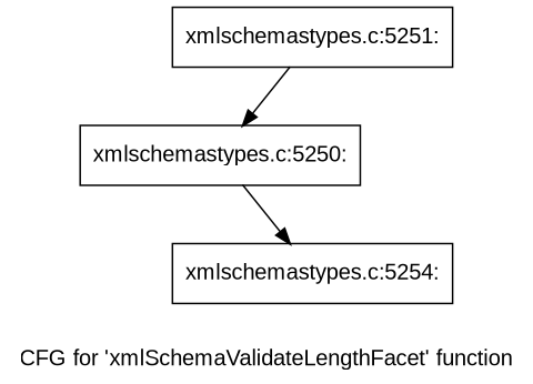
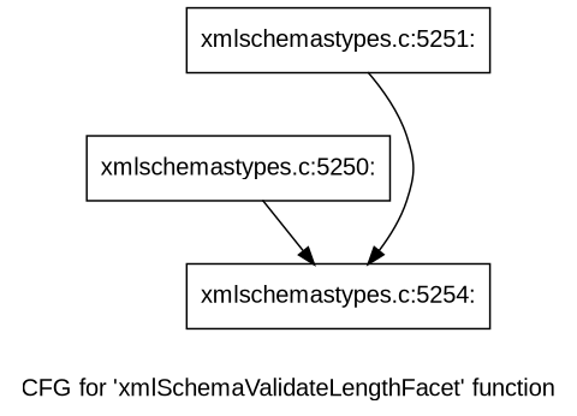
  digraph {
    fontname="Liberation Sans"
    label="CFG for 'xmlSchemaValidateLengthFacet' function"
    node [fontname="Liberation Sans" shape=record]
    edge [fontname="Liberation Sans"]
    n1 [label="{xmlschemastypes.c:5250:}"]
    n2 [label="{xmlschemastypes.c:5254:}"]
    n3 [label="{xmlschemastypes.c:5251:}"]
    n1 -> n2
-   n3 -> n1
+   n3 -> n2
  }
